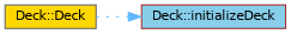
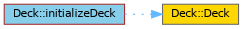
  digraph {
    rankdir=LR
    node [fontname=Helvetica fontsize=10 shape=box style=filled]
    n1 [color=gray40 fillcolor=gold fontcolor=black height=0.2 label="Deck::Deck" width=0.4]
    n2 [color=brown fillcolor=skyblue height=0.2 label="Deck::initializeDeck" width=0.4]
-   n1 -> n2 [color=steelblue1 fontname=Helvetica fontsize=10 labelfontname=Helvetica labelfontsize=10 style=dotted]
+   n2 -> n1 [color=steelblue1 fontname=Helvetica fontsize=10 labelfontname=Helvetica labelfontsize=10 style=dotted]
  }
